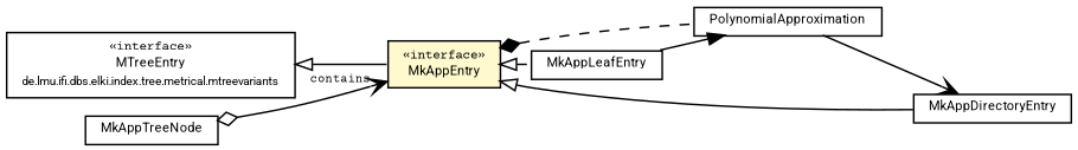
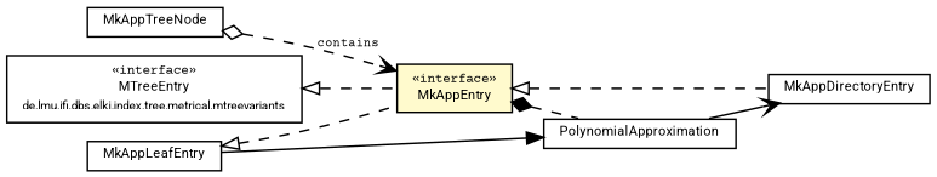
  digraph {
    fontname="Courier Prime"
    nodesep=0.15
    rankdir=LR
    ranksep=0.25
    node [fontcolor=black fontname="Courier Prime" fontsize=8 margin=0 shape=plaintext]
    edge [arrowtail=empty color=black dir=back fontname="Courier Prime" fontsize=7 labelfontname=Roboto labelfontsize=7 style=dashed weight=9]
    n1 [height=0 label=<<table title="de.lmu.ifi.dbs.elki.index.tree.metrical.mtreevariants.MTreeEntry" border="0" cellborder="1" cellspacing="0" cellpadding="2" href="../../MTreeEntry.html" target="_parent"> 		<tr><td><table border="0" cellspacing="0" cellpadding="1"> 		<tr><td align="center" balign="center"> &#171;interface&#187; </td></tr> 		<tr><td align="center" balign="center"> <font face="Roboto">MTreeEntry</font> </td></tr> 		<tr><td align="center" balign="center"> <font face="Roboto" point-size="7.0">de.lmu.ifi.dbs.elki.index.tree.metrical.mtreevariants</font> </td></tr> 		</table></td></tr> 		</table>> width=0]
    n2 [height=0 label=<<table title="de.lmu.ifi.dbs.elki.index.tree.metrical.mtreevariants.mktrees.mkapp.MkAppEntry" border="0" cellborder="1" cellspacing="0" cellpadding="2" bgcolor="lemonChiffon" href="MkAppEntry.html" target="_parent"> 		<tr><td><table border="0" cellspacing="0" cellpadding="1"> 		<tr><td align="center" balign="center"> &#171;interface&#187; </td></tr> 		<tr><td align="center" balign="center"> <font face="Roboto">MkAppEntry</font> </td></tr> 		</table></td></tr> 		</table>> width=0]
    n3 [height=0 label=<<table title="de.lmu.ifi.dbs.elki.index.tree.metrical.mtreevariants.mktrees.mkapp.MkAppLeafEntry" border="0" cellborder="1" cellspacing="0" cellpadding="2" href="MkAppLeafEntry.html" target="_parent"> 		<tr><td><table border="0" cellspacing="0" cellpadding="1"> 		<tr><td align="center" balign="center"> <font face="Roboto">MkAppLeafEntry</font> </td></tr> 		</table></td></tr> 		</table>> width=0]
    n4 [height=0 label=<<table title="de.lmu.ifi.dbs.elki.index.tree.metrical.mtreevariants.mktrees.mkapp.MkAppDirectoryEntry" border="0" cellborder="1" cellspacing="0" cellpadding="2" href="MkAppDirectoryEntry.html" target="_parent"> 		<tr><td><table border="0" cellspacing="0" cellpadding="1"> 		<tr><td align="center" balign="center"> <font face="Roboto">MkAppDirectoryEntry</font> </td></tr> 		</table></td></tr> 		</table>> width=0]
    n5 [height=0 label=<<table title="de.lmu.ifi.dbs.elki.index.tree.metrical.mtreevariants.mktrees.mkapp.PolynomialApproximation" border="0" cellborder="1" cellspacing="0" cellpadding="2" href="PolynomialApproximation.html" target="_parent"> 		<tr><td><table border="0" cellspacing="0" cellpadding="1"> 		<tr><td align="center" balign="center"> <font face="Roboto">PolynomialApproximation</font> </td></tr> 		</table></td></tr> 		</table>> width=0]
    n6 [height=0 label=<<table title="de.lmu.ifi.dbs.elki.index.tree.metrical.mtreevariants.mktrees.mkapp.MkAppTreeNode" border="0" cellborder="1" cellspacing="0" cellpadding="2" href="MkAppTreeNode.html" target="_parent"> 		<tr><td><table border="0" cellspacing="0" cellpadding="1"> 		<tr><td align="center" balign="center"> <font face="Roboto">MkAppTreeNode</font> </td></tr> 		</table></td></tr> 		</table>> width=0]
-   n1 -> n2 [style=solid]
-   n2 -> n3
-   n2 -> n4 [style=solid]
+   n1 -> n2
+   n3 -> n2
+   n2 -> n4
    n2 -> n5 [arrowhead=none arrowtail=diamond weight=6]
    n3 -> n5 [arrowhead=normal weight=1 arrowtail="" dir="" style=""]
    n5 -> n4 [arrowhead=open weight=1 arrowtail="" dir="" style=""]
-   n6 -> n2 [arrowhead=open arrowtail=ediamond dir=both label=contains weight=3 style=""]
+   n6 -> n2 [arrowhead=open arrowtail=ediamond dir=both label=contains weight=3]
  }
